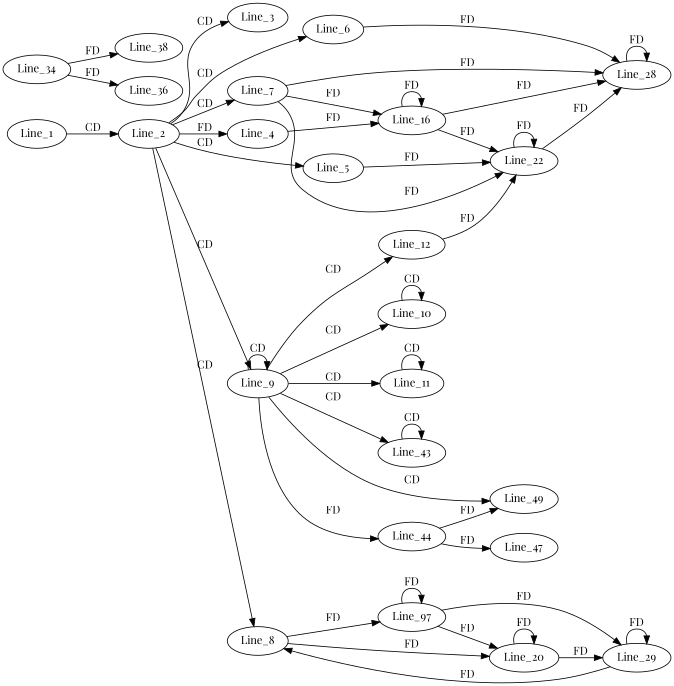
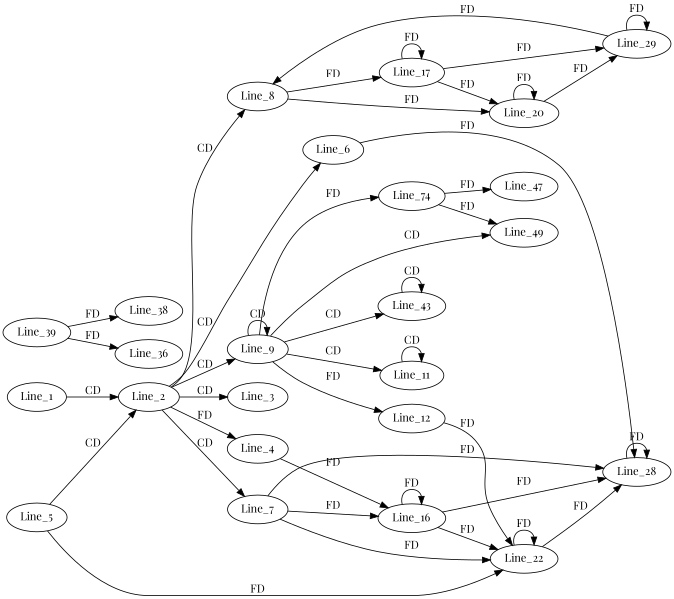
  digraph {
    fontname="Playfair Display"
    rankdir=LR
    node [fontname="Playfair Display"]
    edge [fontname="Playfair Display"]
    Line_1
    Line_2
    Line_3
    Line_4
    Line_5
    Line_6
    Line_7
    Line_8
    Line_9
    Line_16
    Line_22
    Line_28
-   Line_17 [label=Line_97]
+   Line_17
    n14 [label=Line_20]
-   Line_10
    Line_11
    Line_12
    Line_43
-   Line_44
+   Line_44 [label=Line_74]
    n20 [label=Line_49]
    Line_29
    Line_47
    n23 [label=Line_38]
-   Line_34
+   Line_34 [label=Line_39]
    Line_36
    Line_1 -> Line_2 [label=CD]
    Line_2 -> Line_3 [label=CD]
    Line_2 -> Line_4 [label=FD]
-   Line_2 -> Line_5 [label=CD]
+   Line_5 -> Line_2 [label=CD]
    Line_2 -> Line_6 [label=CD]
    Line_2 -> Line_7 [label=CD]
    Line_2 -> Line_8 [label=CD]
    Line_2 -> Line_9 [label=CD]
    Line_4 -> Line_16 [label=FD]
    Line_5 -> Line_22 [label=FD]
    Line_6 -> Line_28 [label=FD]
    Line_7 -> Line_16 [label=FD]
    Line_7 -> Line_22 [label=FD]
    Line_7 -> Line_28 [label=FD]
    Line_8 -> Line_17 [label=FD]
    Line_8 -> n14 [label=FD]
    Line_9 -> Line_9 [label=CD]
-   Line_9 -> Line_10 [label=CD]
    Line_9 -> Line_11 [label=CD]
-   Line_9 -> Line_12 [label=CD]
+   Line_9 -> Line_12 [label=FD]
    Line_9 -> Line_43 [label=CD]
    Line_9 -> Line_44 [label=FD]
    Line_9 -> n20 [label=CD]
    Line_16 -> Line_16 [label=FD]
    Line_16 -> Line_22 [label=FD]
    Line_16 -> Line_28 [label=FD]
    Line_22 -> Line_22 [label=FD]
    Line_22 -> Line_28 [label=FD]
    Line_28 -> Line_28 [label=FD]
    Line_17 -> Line_17 [label=FD]
    Line_17 -> n14 [label=FD]
    Line_17 -> Line_29 [label=FD]
    n14 -> n14 [label=FD]
    n14 -> Line_29 [label=FD]
-   Line_10 -> Line_10 [label=CD]
    Line_11 -> Line_11 [label=CD]
    Line_12 -> Line_22 [label=FD]
    Line_43 -> Line_43 [label=CD]
    Line_44 -> n20 [label=FD]
    Line_44 -> Line_47 [label=FD]
    Line_29 -> Line_8 [label=FD]
    Line_29 -> Line_29 [label=FD]
    Line_34 -> n23 [label=FD]
    Line_34 -> Line_36 [label=FD]
  }
